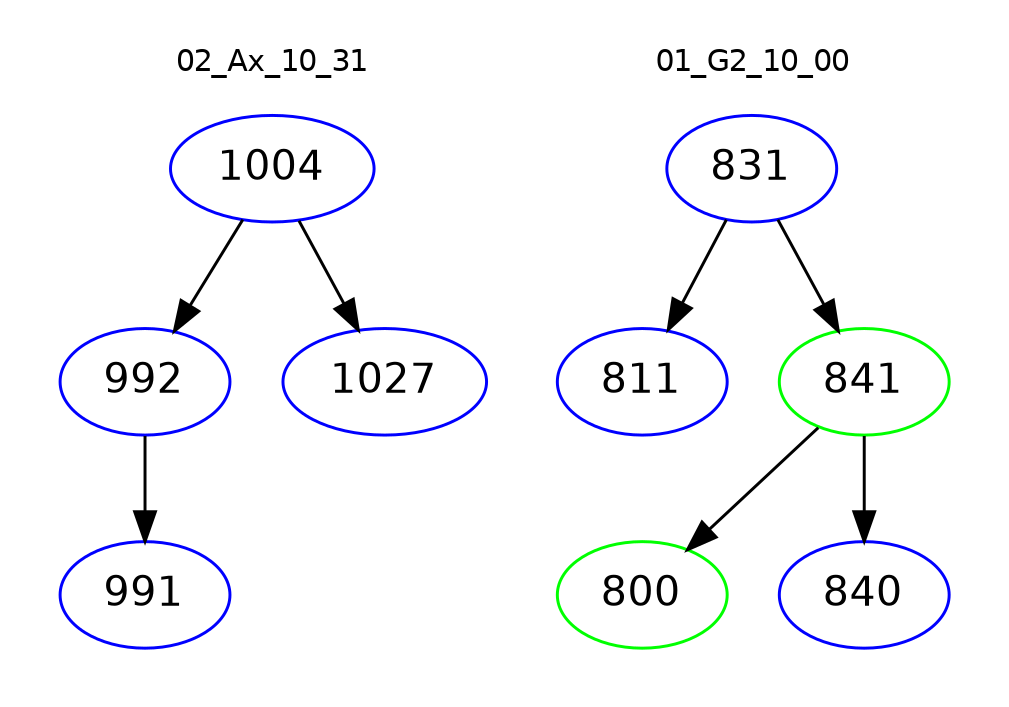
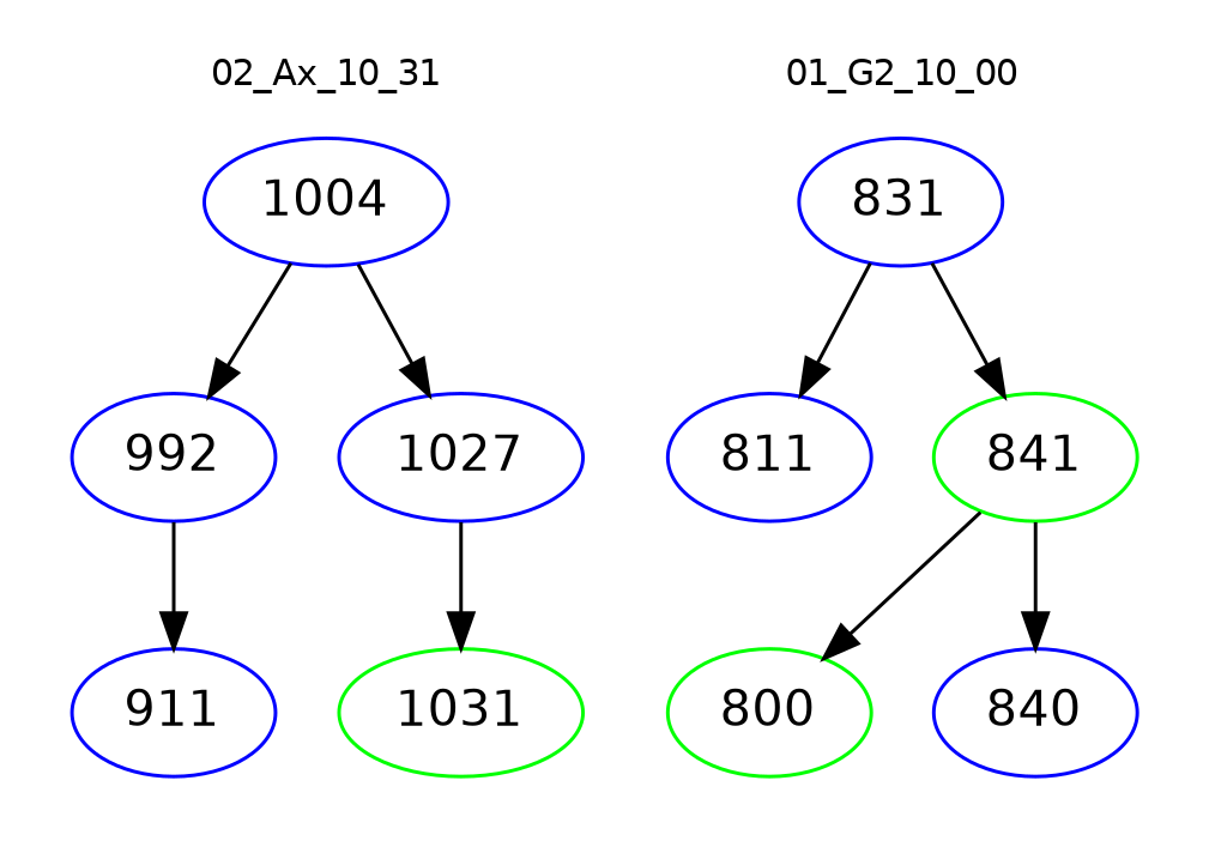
  digraph {
    fontname="DejaVu Sans"
    node [color=blue fontname="DejaVu Sans"]
    edge [color=black fontname="DejaVu Sans"]
    n1 [label=1004]
    n2 [label=992]
    n3 [label=1027]
-   n4 [label=991]
+   n4 [label=911]
+   n5 [color=green label=1031]
    n6 [label=831]
    n7 [label=811]
    n8 [color=green label=841]
    n9 [color=green label=800]
    n10 [label=840]
    subgraph cluster_1 {
      color=white
      fontsize=10
      label="02_Ax_10_31"
      n1
      n2
      n3
      n4
+     n5
    }
    subgraph cluster_2 {
      color=white
      fontsize=10
      label="01_G2_10_00"
      n6
      n7
      n8
      n9
      n10
    }
    n1 -> n2
    n1 -> n3
    n2 -> n4
+   n3 -> n5
    n6 -> n7
    n6 -> n8
    n8 -> n9
    n8 -> n10
  }
